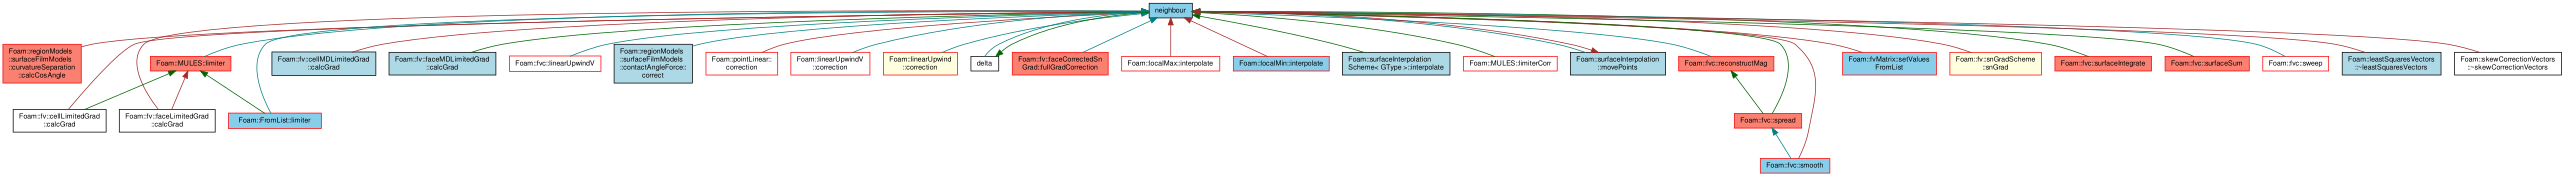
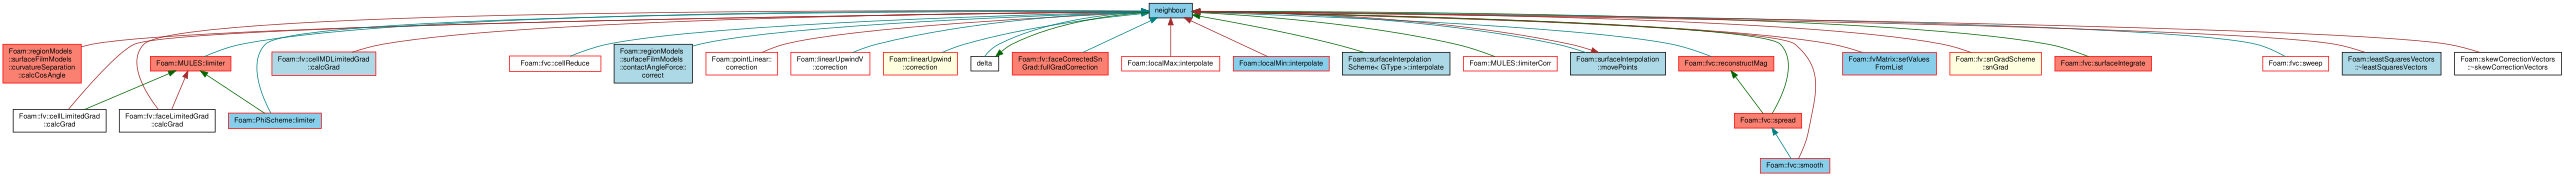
  digraph {
    rankdir=TB
    node [color=red fillcolor=white fontname=FreeSans fontsize=10 shape=record style=filled]
    edge [color=brown dir=back fontname=FreeSans fontsize=10 labelfontname=FreeSans labelfontsize=10 style=solid]
    n1 [color=black fillcolor=skyblue fontcolor=black height=0.2 label=neighbour width=0.4]
    n2 [fillcolor=salmon height=0.2 label="Foam::regionModels\l::surfaceFilmModels\l::curvatureSeparation\l::calcCosAngle" width=0.4]
    n3 [color=black height=0.2 label="Foam::fv::cellLimitedGrad\l::calcGrad" width=0.4]
-   n4 [color=black fillcolor=lightblue height=0.2 label="Foam::fv::cellMDLimitedGrad\l::calcGrad" width=0.4]
+   n4 [fillcolor=lightblue height=0.2 label="Foam::fv::cellMDLimitedGrad\l::calcGrad" width=0.4]
    n5 [color=black height=0.2 label="Foam::fv::faceLimitedGrad\l::calcGrad" width=0.4]
-   n6 [color=black fillcolor=lightblue height=0.2 label="Foam::fv::faceMDLimitedGrad\l::calcGrad" width=0.4]
-   n7 [height=0.2 label="Foam::fvc::linearUpwindV" width=0.4]
+   n7 [height=0.2 label="Foam::fvc::cellReduce" width=0.4]
    n8 [color=black fillcolor=lightblue height=0.2 label="Foam::regionModels\l::surfaceFilmModels\l::contactAngleForce::\lcorrect" width=0.4]
    n9 [height=0.2 label="Foam::pointLinear::\lcorrection" width=0.4]
    n10 [height=0.2 label="Foam::linearUpwindV\l::correction" width=0.4]
    n11 [fillcolor=lightyellow height=0.2 label="Foam::linearUpwind\l::correction" width=0.4]
    n12 [color=black height=0.2 label=delta width=0.4]
    n13 [fillcolor=salmon height=0.2 label="Foam::fv::faceCorrectedSn\lGrad::fullGradCorrection" width=0.4]
    n14 [height=0.2 label="Foam::localMax::interpolate" width=0.4]
    n15 [fillcolor=skyblue height=0.2 label="Foam::localMin::interpolate" width=0.4]
    n16 [color=black fillcolor=lightblue height=0.2 label="Foam::surfaceInterpolation\lScheme\< GType \>::interpolate" width=0.4]
-   n17 [fillcolor=skyblue height=0.2 label="Foam::FromList::limiter" width=0.4]
+   n17 [fillcolor=skyblue height=0.2 label="Foam::PhiScheme::limiter" width=0.4]
    n18 [fillcolor=salmon height=0.2 label="Foam::MULES::limiter" width=0.4]
    n19 [height=0.2 label="Foam::MULES::limiterCorr" width=0.4]
    n20 [color=black fillcolor=lightblue height=0.2 label="Foam::surfaceInterpolation\l::movePoints" width=0.4]
    n21 [fillcolor=salmon height=0.2 label="Foam::fvc::reconstructMag" width=0.4]
    n22 [fillcolor=skyblue height=0.2 label="Foam::fvMatrix::setValues\lFromList" width=0.4]
    n23 [fillcolor=skyblue height=0.2 label="Foam::fvc::smooth" width=0.4]
    n24 [fillcolor=lightyellow height=0.2 label="Foam::fv::snGradScheme\l::snGrad" width=0.4]
    n25 [fillcolor=salmon height=0.2 label="Foam::fvc::spread" width=0.4]
    n26 [fillcolor=salmon height=0.2 label="Foam::fvc::surfaceIntegrate" width=0.4]
-   n27 [fillcolor=salmon height=0.2 label="Foam::fvc::surfaceSum" width=0.4]
    n28 [height=0.2 label="Foam::fvc::sweep" width=0.4]
    n29 [color=black fillcolor=lightblue height=0.2 label="Foam::leastSquaresVectors\l::~leastSquaresVectors" width=0.4]
    n30 [color=black height=0.2 label="Foam::skewCorrectionVectors\l::~skewCorrectionVectors" width=0.4]
    n1 -> n2
    n1 -> n3
    n1 -> n4
    n1 -> n5
-   n1 -> n6 [color=darkgreen]
    n1 -> n7 [color=teal]
    n1 -> n8 [color=teal]
    n1 -> n9
    n1 -> n10 [color=teal]
    n1 -> n11 [color=teal]
    n1 -> n12 [color=teal]
    n1 -> n13 [color=teal]
    n1 -> n14
    n1 -> n15
    n1 -> n16 [color=darkgreen]
    n1 -> n17 [color=teal]
    n1 -> n18 [color=teal]
    n1 -> n19 [color=darkgreen]
    n1 -> n20 [color=teal]
    n1 -> n21 [color=teal]
    n1 -> n22
    n1 -> n23
    n1 -> n24
    n1 -> n25 [color=darkgreen]
    n1 -> n26 [color=darkgreen]
-   n1 -> n27 [color=darkgreen]
    n1 -> n28 [color=teal]
    n1 -> n29
    n1 -> n30
    n12 -> n1 [color=darkgreen]
    n18 -> n3 [color=darkgreen]
    n18 -> n5
    n18 -> n17 [color=darkgreen]
    n20 -> n1
    n21 -> n25 [color=darkgreen]
    n25 -> n23 [color=teal]
  }
